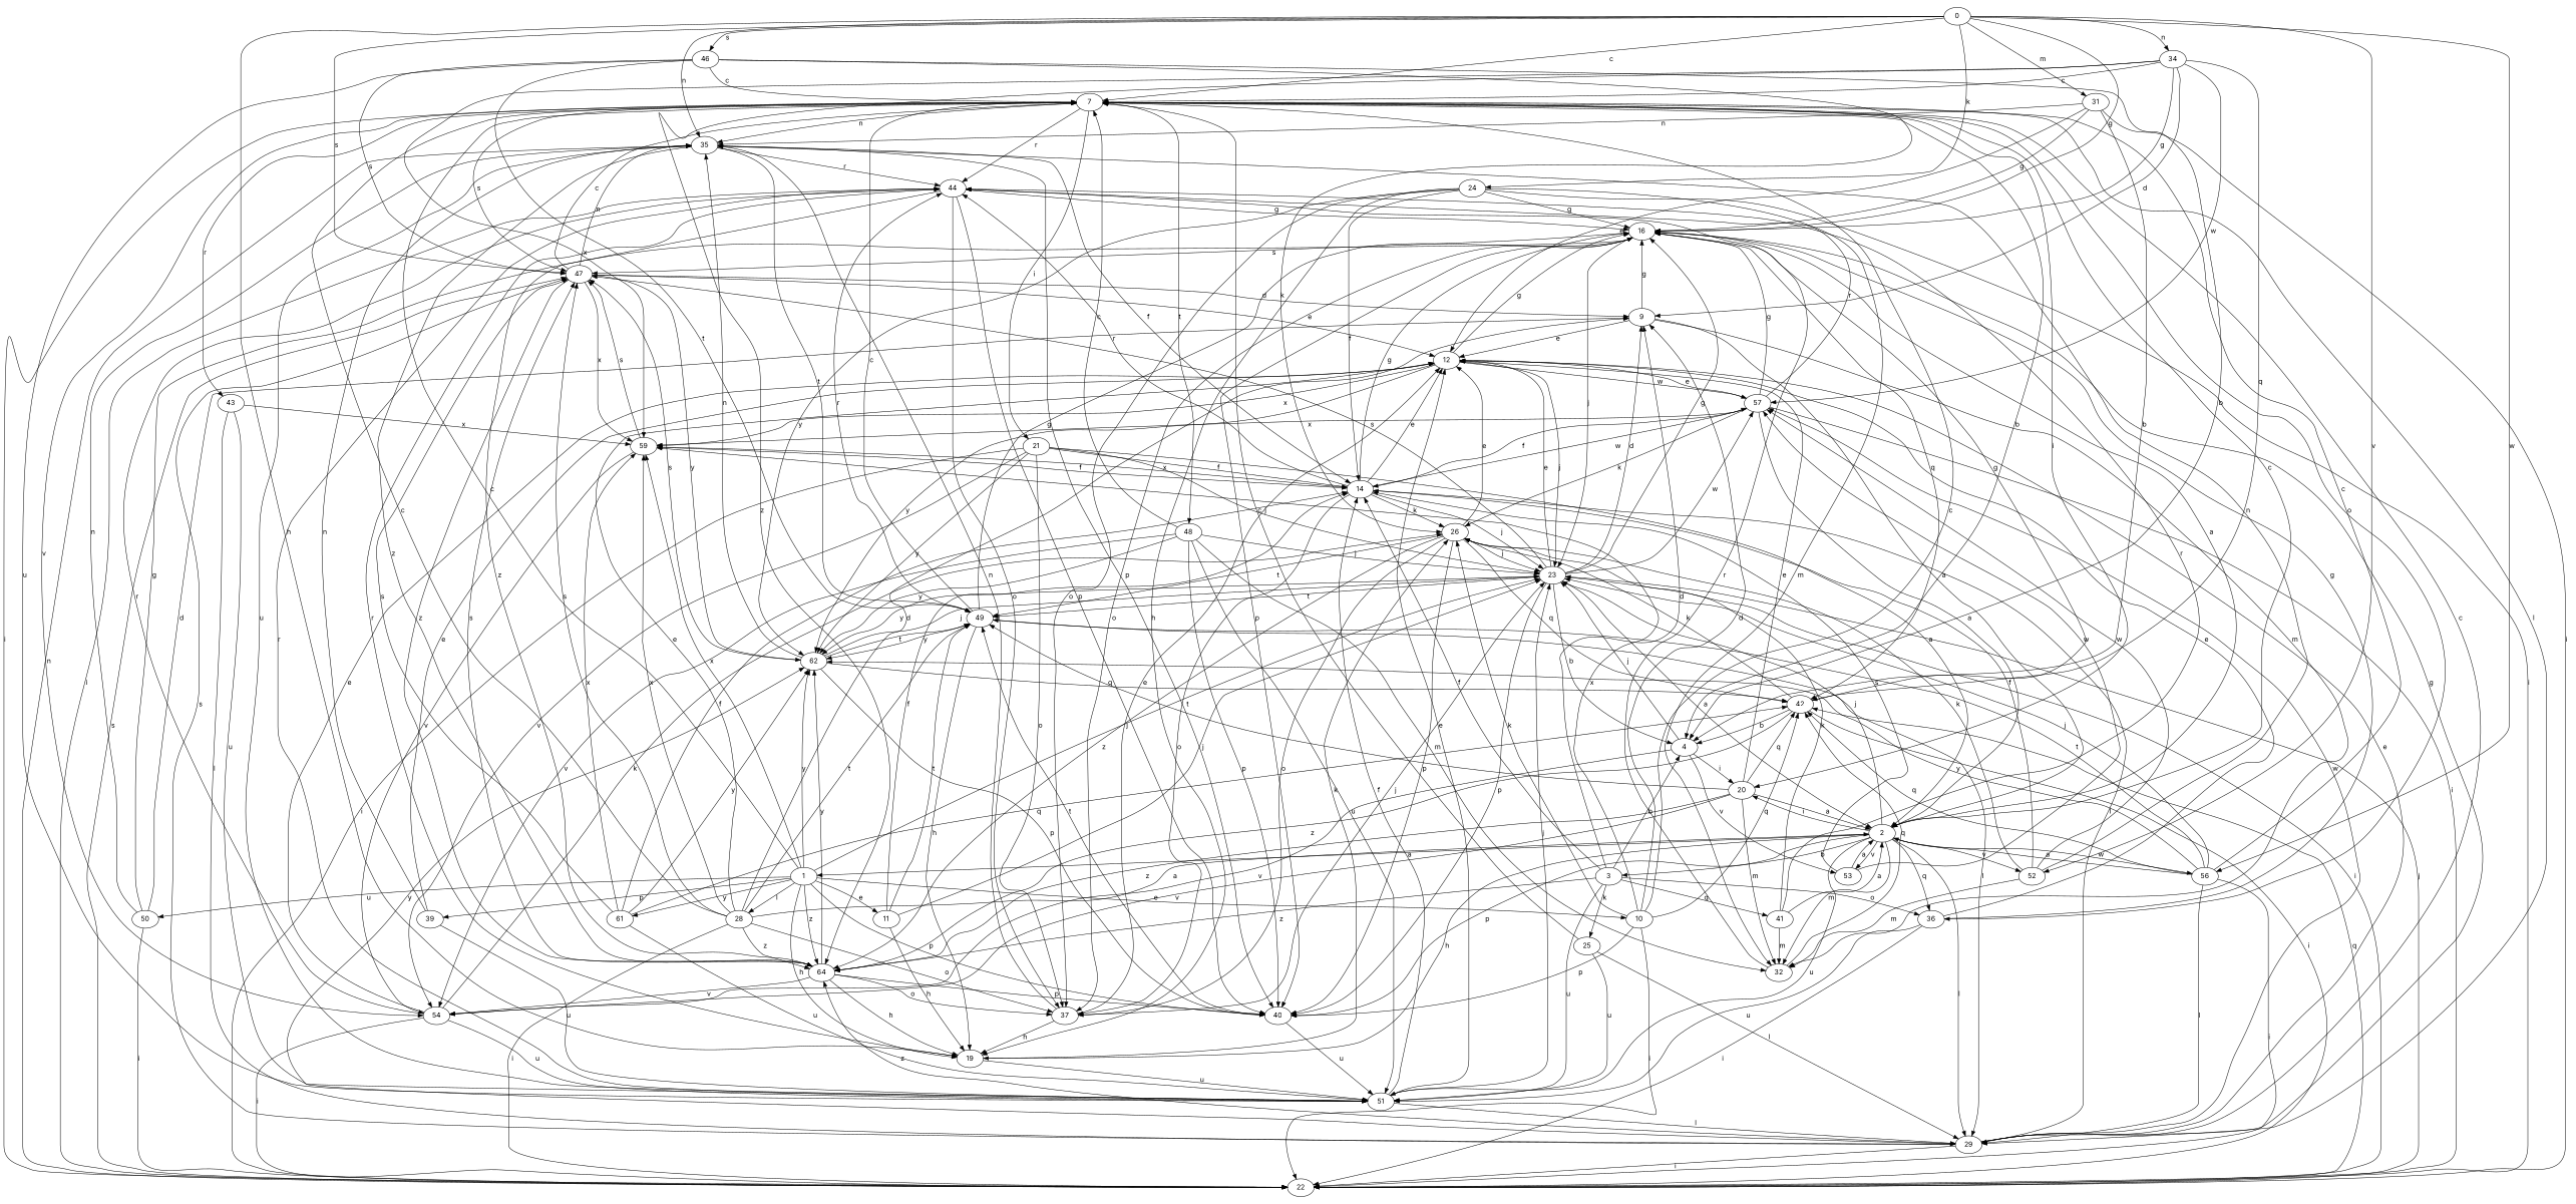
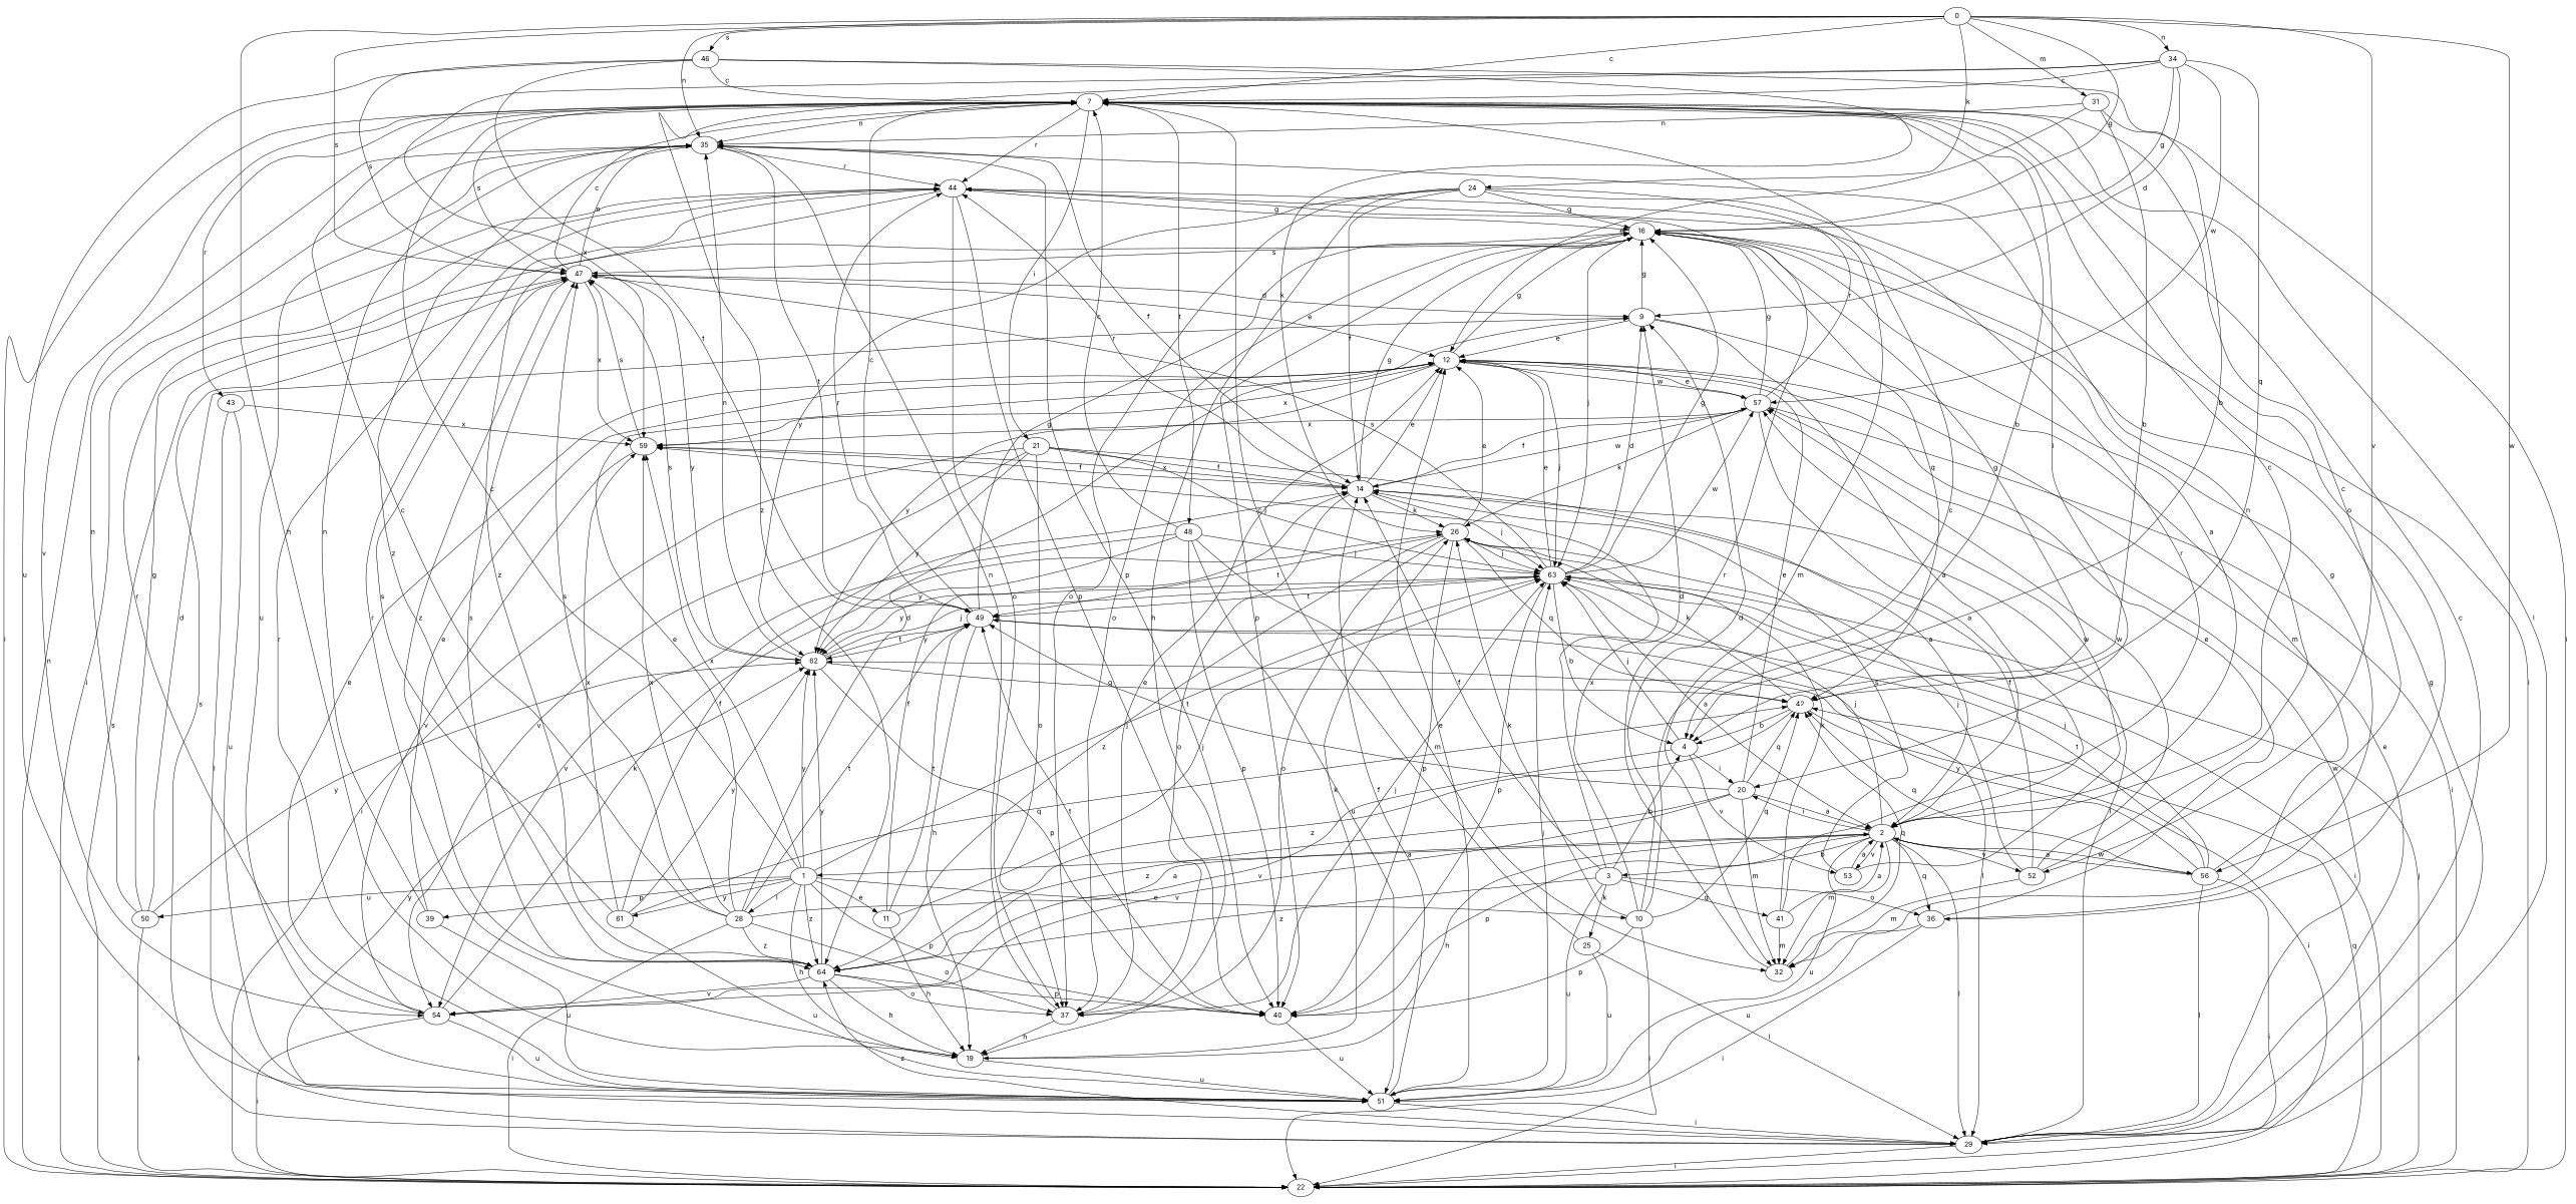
  strict digraph {
    fontname=Inter
    node [fontname=Inter]
    edge [fontname=Inter]
    0
    7
    16
    19
    24
    31
    34
    35
    46
    47
    52
    56
    20
    29
    4
    36
    54
    21
    22
    43
    44
    48
-   23
+   23 [label=63]
    40
    2
    42
    37
    51
    26
    62
    32
    14
    12
    59
    64
    9
    57
    49
    1
    10
    11
    28
    39
    50
    61
    3
    53
    41
    25
    0 -> 7 [label=c]
    0 -> 16 [label=g]
    0 -> 19 [label=h]
    0 -> 24 [label=k]
    0 -> 31 [label=m]
    0 -> 34 [label=n]
    0 -> 35 [label=n]
    0 -> 46 [label=s]
    0 -> 47 [label=s]
    0 -> 52 [label=v]
    0 -> 56 [label=w]
    7 -> 35 [label=n]
    7 -> 47 [label=s]
    7 -> 20 [label=i]
    7 -> 29 [label=l]
    7 -> 4 [label=b]
    7 -> 36 [label=o]
    7 -> 54 [label=v]
    7 -> 21 [label=i]
    7 -> 22 [label=i]
    7 -> 43 [label=r]
    7 -> 44 [label=r]
    7 -> 48 [label=t]
    16 -> 47 [label=s]
    16 -> 23 [label=j]
    16 -> 40 [label=p]
    16 -> 2 [label=a]
    16 -> 42 [label=q]
    16 -> 37 [label=o]
    19 -> 44 [label=r]
    19 -> 51 [label=u]
    19 -> 26 [label=k]
    24 -> 16 [label=g]
    24 -> 19 [label=h]
    24 -> 22 [label=i]
    24 -> 37 [label=o]
    24 -> 62 [label=y]
    24 -> 32 [label=m]
    24 -> 14 [label=f]
-   31 -> 16 [label=g]
    31 -> 35 [label=n]
    31 -> 4 [label=b]
    31 -> 22 [label=i]
    31 -> 12 [label=e]
    34 -> 7 [label=c]
    34 -> 16 [label=g]
    34 -> 42 [label=q]
    34 -> 59 [label=x]
    34 -> 64 [label=z]
    34 -> 9 [label=d]
    34 -> 57 [label=w]
    35 -> 44 [label=r]
    35 -> 40 [label=p]
    35 -> 51 [label=u]
    35 -> 14 [label=f]
    35 -> 64 [label=z]
    35 -> 49 [label=t]
    46 -> 7 [label=c]
    46 -> 47 [label=s]
    46 -> 4 [label=b]
    46 -> 51 [label=u]
    46 -> 26 [label=k]
    46 -> 49 [label=t]
    47 -> 7 [label=c]
    47 -> 35 [label=n]
    47 -> 62 [label=y]
    47 -> 12 [label=e]
    47 -> 59 [label=x]
    47 -> 64 [label=z]
    47 -> 9 [label=d]
    52 -> 35 [label=n]
-   52 -> 26 [label=k]
+   52 -> 26 [label=j]
    52 -> 32 [label=m]
    52 -> 14 [label=f]
    52 -> 57 [label=w]
    56 -> 7 [label=c]
    56 -> 29 [label=l]
    56 -> 22 [label=i]
    56 -> 23 [label=j]
    56 -> 2 [label=a]
    56 -> 42 [label=q]
    56 -> 62 [label=y]
    56 -> 49 [label=t]
    20 -> 54 [label=v]
    20 -> 2 [label=a]
    20 -> 42 [label=q]
    20 -> 32 [label=m]
    20 -> 12 [label=e]
    20 -> 64 [label=z]
    20 -> 49 [label=t]
    29 -> 7 [label=c]
    29 -> 16 [label=g]
    29 -> 47 [label=s]
    29 -> 22 [label=i]
    29 -> 62 [label=y]
    29 -> 12 [label=e]
    29 -> 64 [label=z]
    29 -> 57 [label=w]
    4 -> 20 [label=i]
    4 -> 54 [label=v]
    4 -> 23 [label=j]
    4 -> 53 [label=v]
    36 -> 16 [label=g]
    36 -> 22 [label=i]
    36 -> 51 [label=u]
    36 -> 12 [label=e]
    54 -> 22 [label=i]
    54 -> 44 [label=r]
    54 -> 51 [label=u]
    54 -> 26 [label=k]
    54 -> 12 [label=e]
    21 -> 54 [label=v]
    21 -> 22 [label=i]
    21 -> 23 [label=j]
    21 -> 2 [label=a]
    21 -> 37 [label=o]
    21 -> 62 [label=y]
    21 -> 14 [label=f]
    22 -> 35 [label=n]
    22 -> 47 [label=s]
    22 -> 23 [label=j]
    22 -> 42 [label=q]
    43 -> 29 [label=l]
    43 -> 51 [label=u]
    43 -> 59 [label=x]
    44 -> 16 [label=g]
    44 -> 22 [label=i]
    44 -> 40 [label=p]
    44 -> 37 [label=o]
    44 -> 64 [label=z]
    48 -> 7 [label=c]
    48 -> 54 [label=v]
    48 -> 23 [label=j]
    48 -> 40 [label=p]
    48 -> 51 [label=u]
    48 -> 62 [label=y]
    48 -> 32 [label=m]
    23 -> 16 [label=g]
    23 -> 47 [label=s]
    23 -> 4 [label=b]
    23 -> 22 [label=i]
    23 -> 40 [label=p]
    23 -> 2 [label=a]
    23 -> 62 [label=y]
    23 -> 12 [label=e]
    23 -> 9 [label=d]
    23 -> 57 [label=w]
    23 -> 49 [label=t]
    40 -> 51 [label=u]
    40 -> 49 [label=t]
    2 -> 7 [label=c]
    2 -> 19 [label=h]
    2 -> 52 [label=v]
    2 -> 56 [label=w]
    2 -> 20 [label=i]
    2 -> 29 [label=l]
    2 -> 36 [label=q]
    2 -> 23 [label=j]
    2 -> 40 [label=p]
    2 -> 51 [label=u]
    2 -> 32 [label=m]
    2 -> 1 [label=a]
    2 -> 3 [label=b]
    2 -> 53 [label=v]
    42 -> 16 [label=g]
    42 -> 4 [label=b]
    42 -> 22 [label=i]
    42 -> 26 [label=k]
    42 -> 64 [label=z]
    37 -> 19 [label=h]
    37 -> 35 [label=n]
    37 -> 23 [label=j]
    37 -> 12 [label=e]
    51 -> 29 [label=l]
    51 -> 44 [label=r]
    51 -> 23 [label=j]
    51 -> 14 [label=f]
    51 -> 12 [label=e]
    26 -> 23 [label=j]
    26 -> 40 [label=p]
    26 -> 42 [label=q]
    26 -> 37 [label=o]
    26 -> 12 [label=e]
    26 -> 64 [label=z]
    26 -> 49 [label=t]
    62 -> 35 [label=n]
    62 -> 47 [label=s]
    62 -> 23 [label=j]
    62 -> 40 [label=p]
    62 -> 42 [label=q]
    62 -> 49 [label=t]
    32 -> 44 [label=r]
    32 -> 42 [label=q]
    14 -> 16 [label=g]
    14 -> 29 [label=l]
    14 -> 44 [label=r]
    14 -> 23 [label=j]
    14 -> 37 [label=o]
    14 -> 26 [label=k]
    14 -> 12 [label=e]
    14 -> 59 [label=x]
    14 -> 57 [label=w]
    12 -> 16 [label=g]
    12 -> 23 [label=j]
    12 -> 62 [label=y]
    12 -> 59 [label=x]
    12 -> 57 [label=w]
    59 -> 47 [label=s]
    59 -> 54 [label=v]
    59 -> 14 [label=f]
    64 -> 19 [label=h]
    64 -> 47 [label=s]
    64 -> 54 [label=v]
    64 -> 40 [label=p]
    64 -> 37 [label=o]
    64 -> 62 [label=y]
    9 -> 16 [label=g]
    9 -> 2 [label=a]
    9 -> 32 [label=m]
    9 -> 12 [label=e]
    57 -> 16 [label=g]
    57 -> 22 [label=i]
    57 -> 44 [label=r]
    57 -> 2 [label=a]
    57 -> 26 [label=k]
    57 -> 14 [label=f]
    57 -> 12 [label=e]
    57 -> 59 [label=x]
    49 -> 7 [label=c]
    49 -> 16 [label=g]
    49 -> 19 [label=h]
    49 -> 29 [label=l]
    49 -> 44 [label=r]
    49 -> 62 [label=y]
    1 -> 7 [label=c]
    1 -> 19 [label=h]
    1 -> 23 [label=j]
    1 -> 40 [label=p]
    1 -> 62 [label=y]
    1 -> 59 [label=x]
    1 -> 64 [label=z]
    1 -> 10 [label=e]
    1 -> 11 [label=e]
    1 -> 28 [label=l]
    1 -> 39 [label=p]
    1 -> 50 [label=u]
    1 -> 61 [label=y]
    10 -> 7 [label=c]
    10 -> 22 [label=i]
    10 -> 40 [label=p]
    10 -> 42 [label=q]
    10 -> 26 [label=k]
    10 -> 59 [label=x]
    10 -> 9 [label=d]
    11 -> 19 [label=h]
    11 -> 23 [label=j]
    11 -> 14 [label=f]
    11 -> 49 [label=t]
    28 -> 7 [label=c]
    28 -> 47 [label=s]
    28 -> 22 [label=i]
    28 -> 2 [label=a]
    28 -> 37 [label=o]
    28 -> 12 [label=e]
    28 -> 59 [label=x]
    28 -> 64 [label=z]
    28 -> 9 [label=d]
    28 -> 49 [label=t]
    39 -> 35 [label=n]
    39 -> 51 [label=u]
    39 -> 12 [label=e]
    50 -> 16 [label=g]
    50 -> 35 [label=n]
    50 -> 22 [label=i]
+   50 -> 62 [label=y]
    50 -> 9 [label=d]
    61 -> 47 [label=s]
    61 -> 42 [label=q]
    61 -> 51 [label=u]
    61 -> 62 [label=y]
    61 -> 14 [label=f]
    61 -> 59 [label=x]
    3 -> 4 [label=b]
    3 -> 36 [label=o]
    3 -> 51 [label=u]
    3 -> 14 [label=f]
    3 -> 64 [label=z]
    3 -> 9 [label=d]
    3 -> 41 [label=q]
    3 -> 25 [label=k]
    53 -> 2 [label=a]
    53 -> 14 [label=s]
    53 -> 57 [label=w]
    41 -> 44 [label=r]
    41 -> 2 [label=a]
    41 -> 26 [label=k]
    41 -> 32 [label=m]
    25 -> 7 [label=c]
    25 -> 29 [label=l]
    25 -> 51 [label=u]
  }
